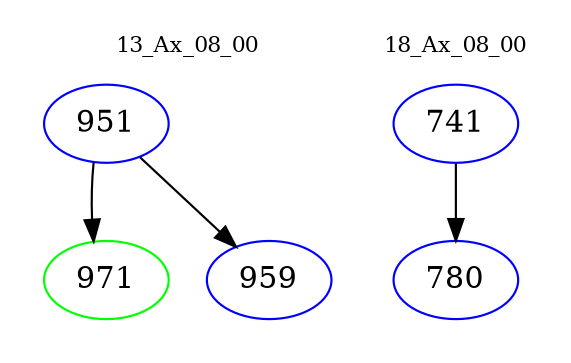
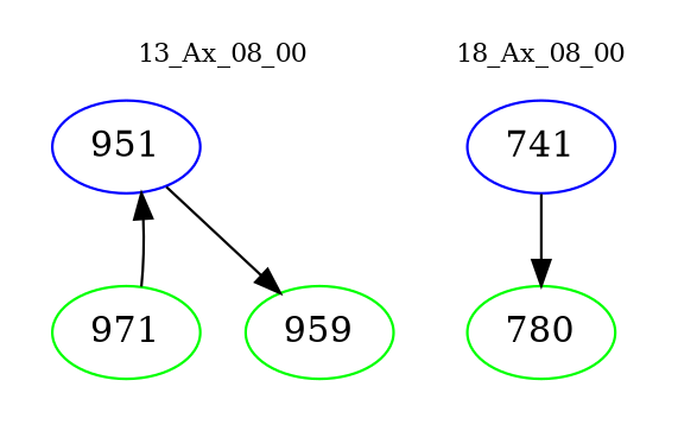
  digraph {
    node [color=blue]
    edge [color=black]
    n1 [label=951]
    n2 [color=green label=971]
-   n3 [label=959]
+   n3 [color=green label=959]
    n4 [label=741]
-   n5 [label=780]
+   n5 [color=green label=780]
    subgraph cluster_1 {
      color=white
      fontsize=10
      label="13_Ax_08_00"
      n1
      n2
      n3
    }
    subgraph cluster_2 {
      color=white
      fontsize=10
      label="18_Ax_08_00"
      n4
      n5
    }
-   n1 -> n2
+   n2 -> n1
    n1 -> n3
    n4 -> n5
  }
